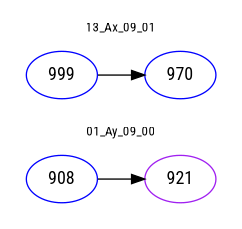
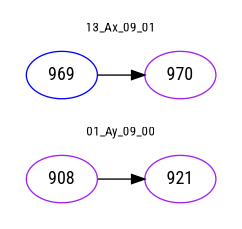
  digraph {
    fontname="Roboto Condensed"
    rankdir=LR
    node [color=blue fontname="Roboto Condensed"]
    edge [color=black fontname="Roboto Condensed"]
-   n1 [label=908]
+   n1 [color=purple label=908]
    n2 [color=purple label=921]
-   n3 [label=999]
-   n4 [label=970]
+   n3 [label=969]
+   n4 [color=purple label=970]
    subgraph cluster_1 {
      color=white
      fontsize=10
      label="01_Ay_09_00"
      n1
      n2
    }
    subgraph cluster_2 {
      color=white
      fontsize=10
      label="13_Ax_09_01"
      n3
      n4
    }
    n1 -> n2
    n3 -> n4
  }
